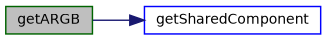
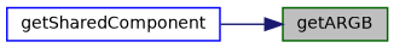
  digraph {
    rankdir=LR
    node [fontname=Helvetica fontsize=10 shape=record style=filled]
    n1 [color=darkgreen fillcolor=grey75 fontcolor=black height=0.2 label=getARGB width=0.4]
    n2 [color=blue fillcolor=white height=0.2 label=getSharedComponent width=0.4]
-   n1 -> n2 [color=midnightblue fontname=Helvetica fontsize=10 labelfontname=Helvetica labelfontsize=10 style=solid]
+   n2 -> n1 [color=midnightblue fontname=Helvetica fontsize=10 labelfontname=Helvetica labelfontsize=10 style=solid]
  }
